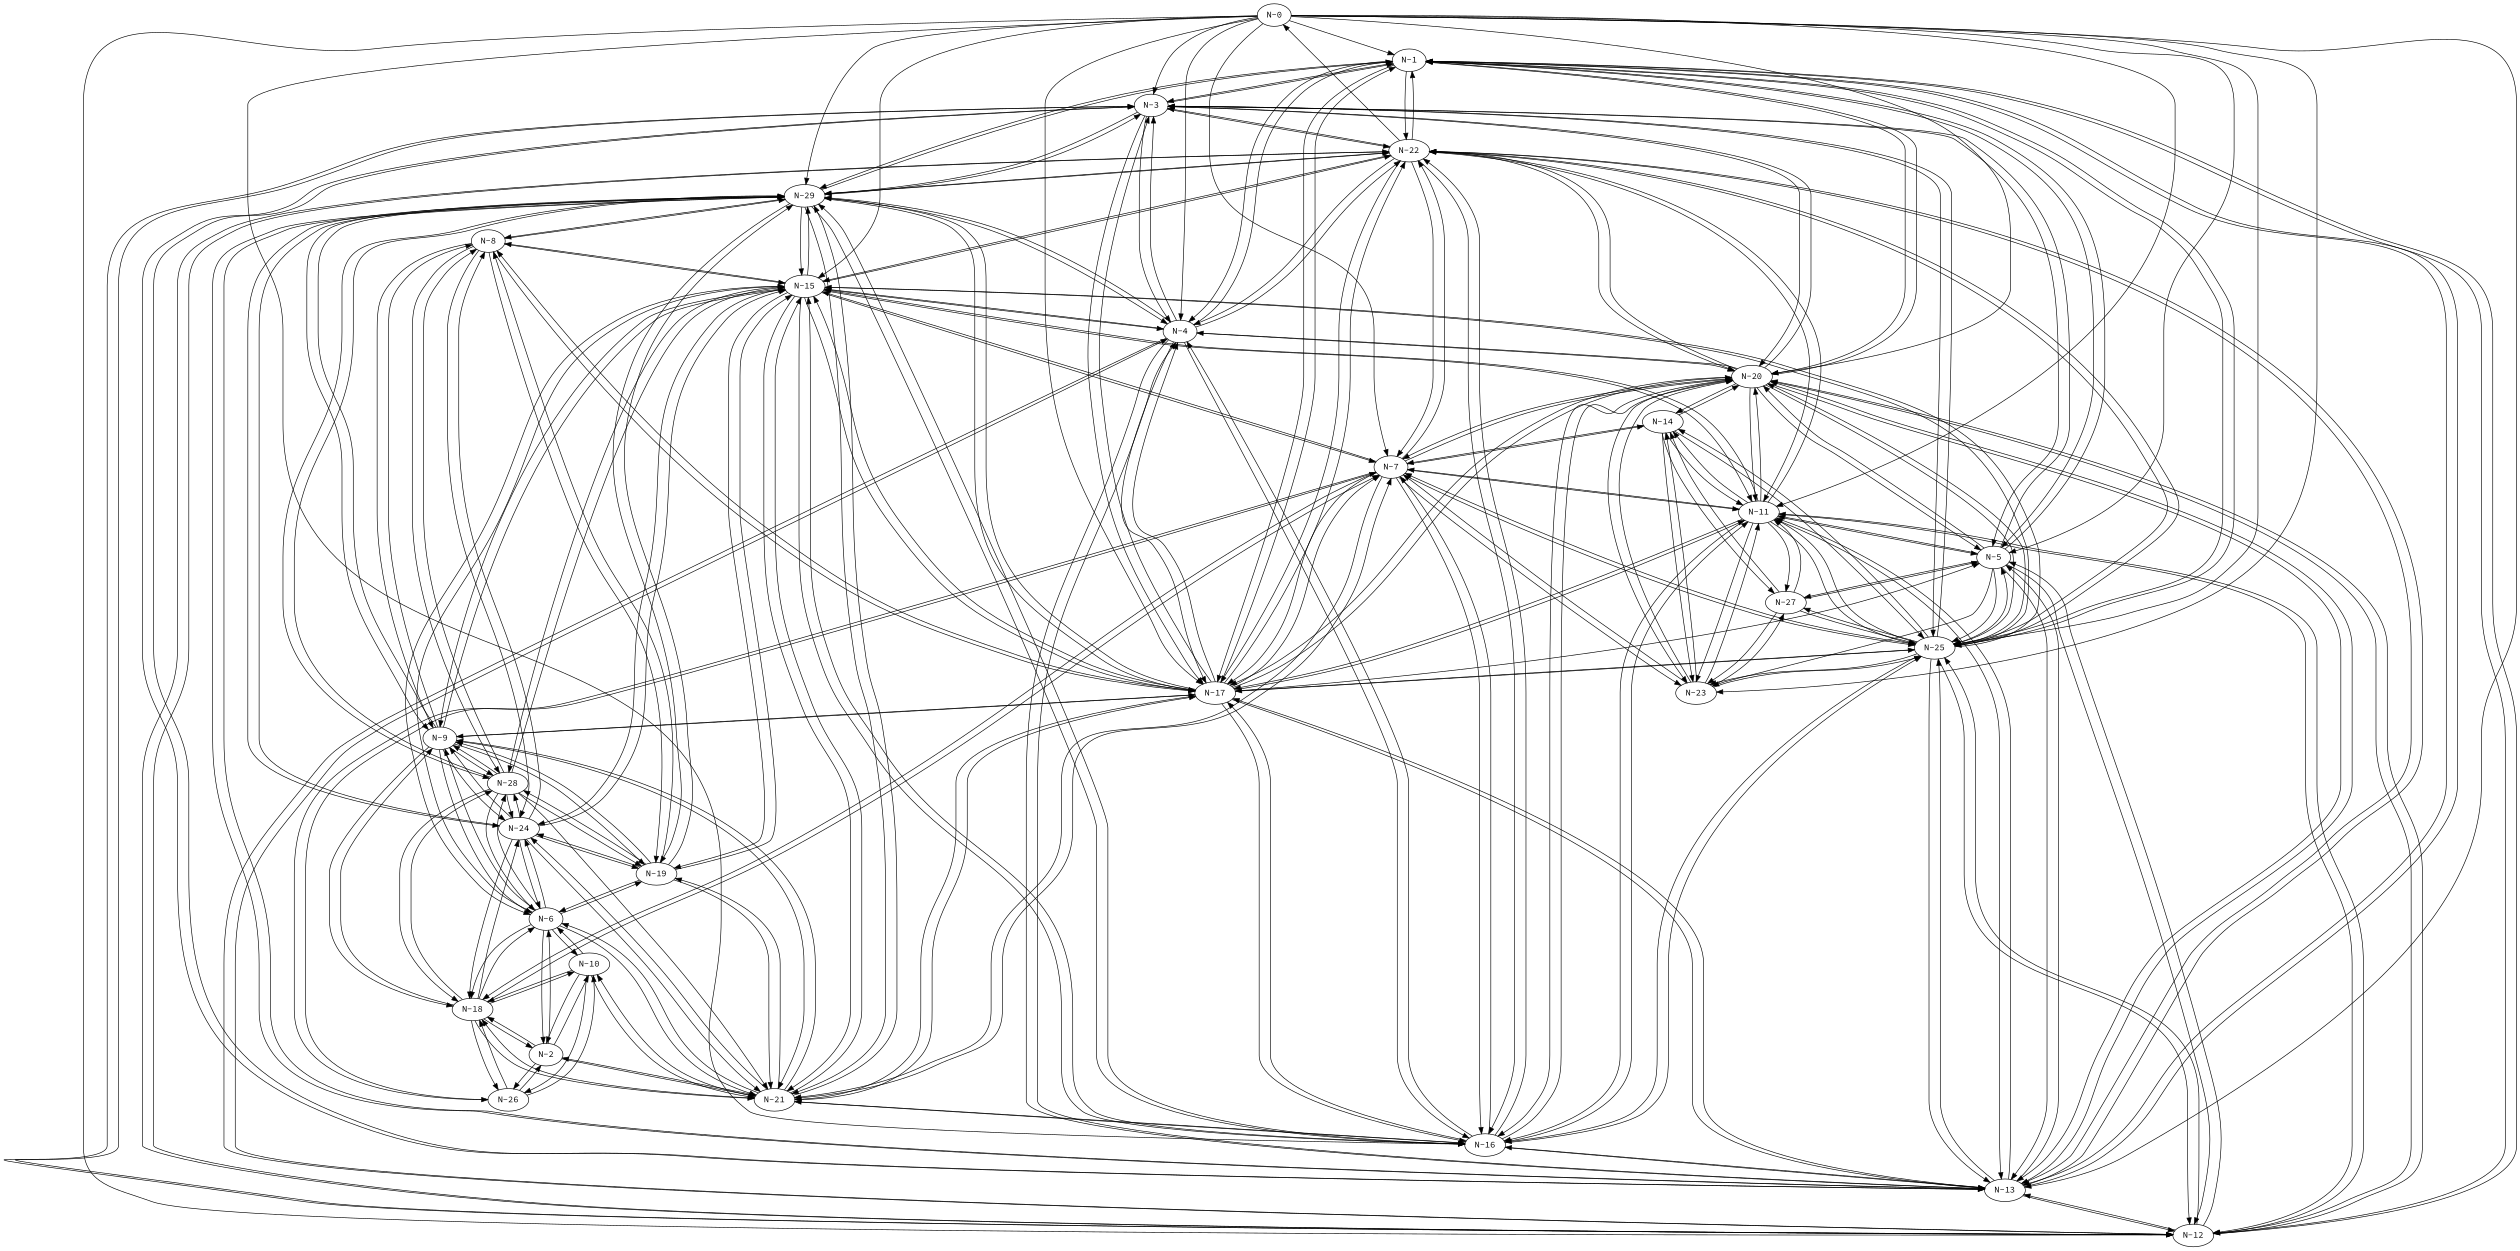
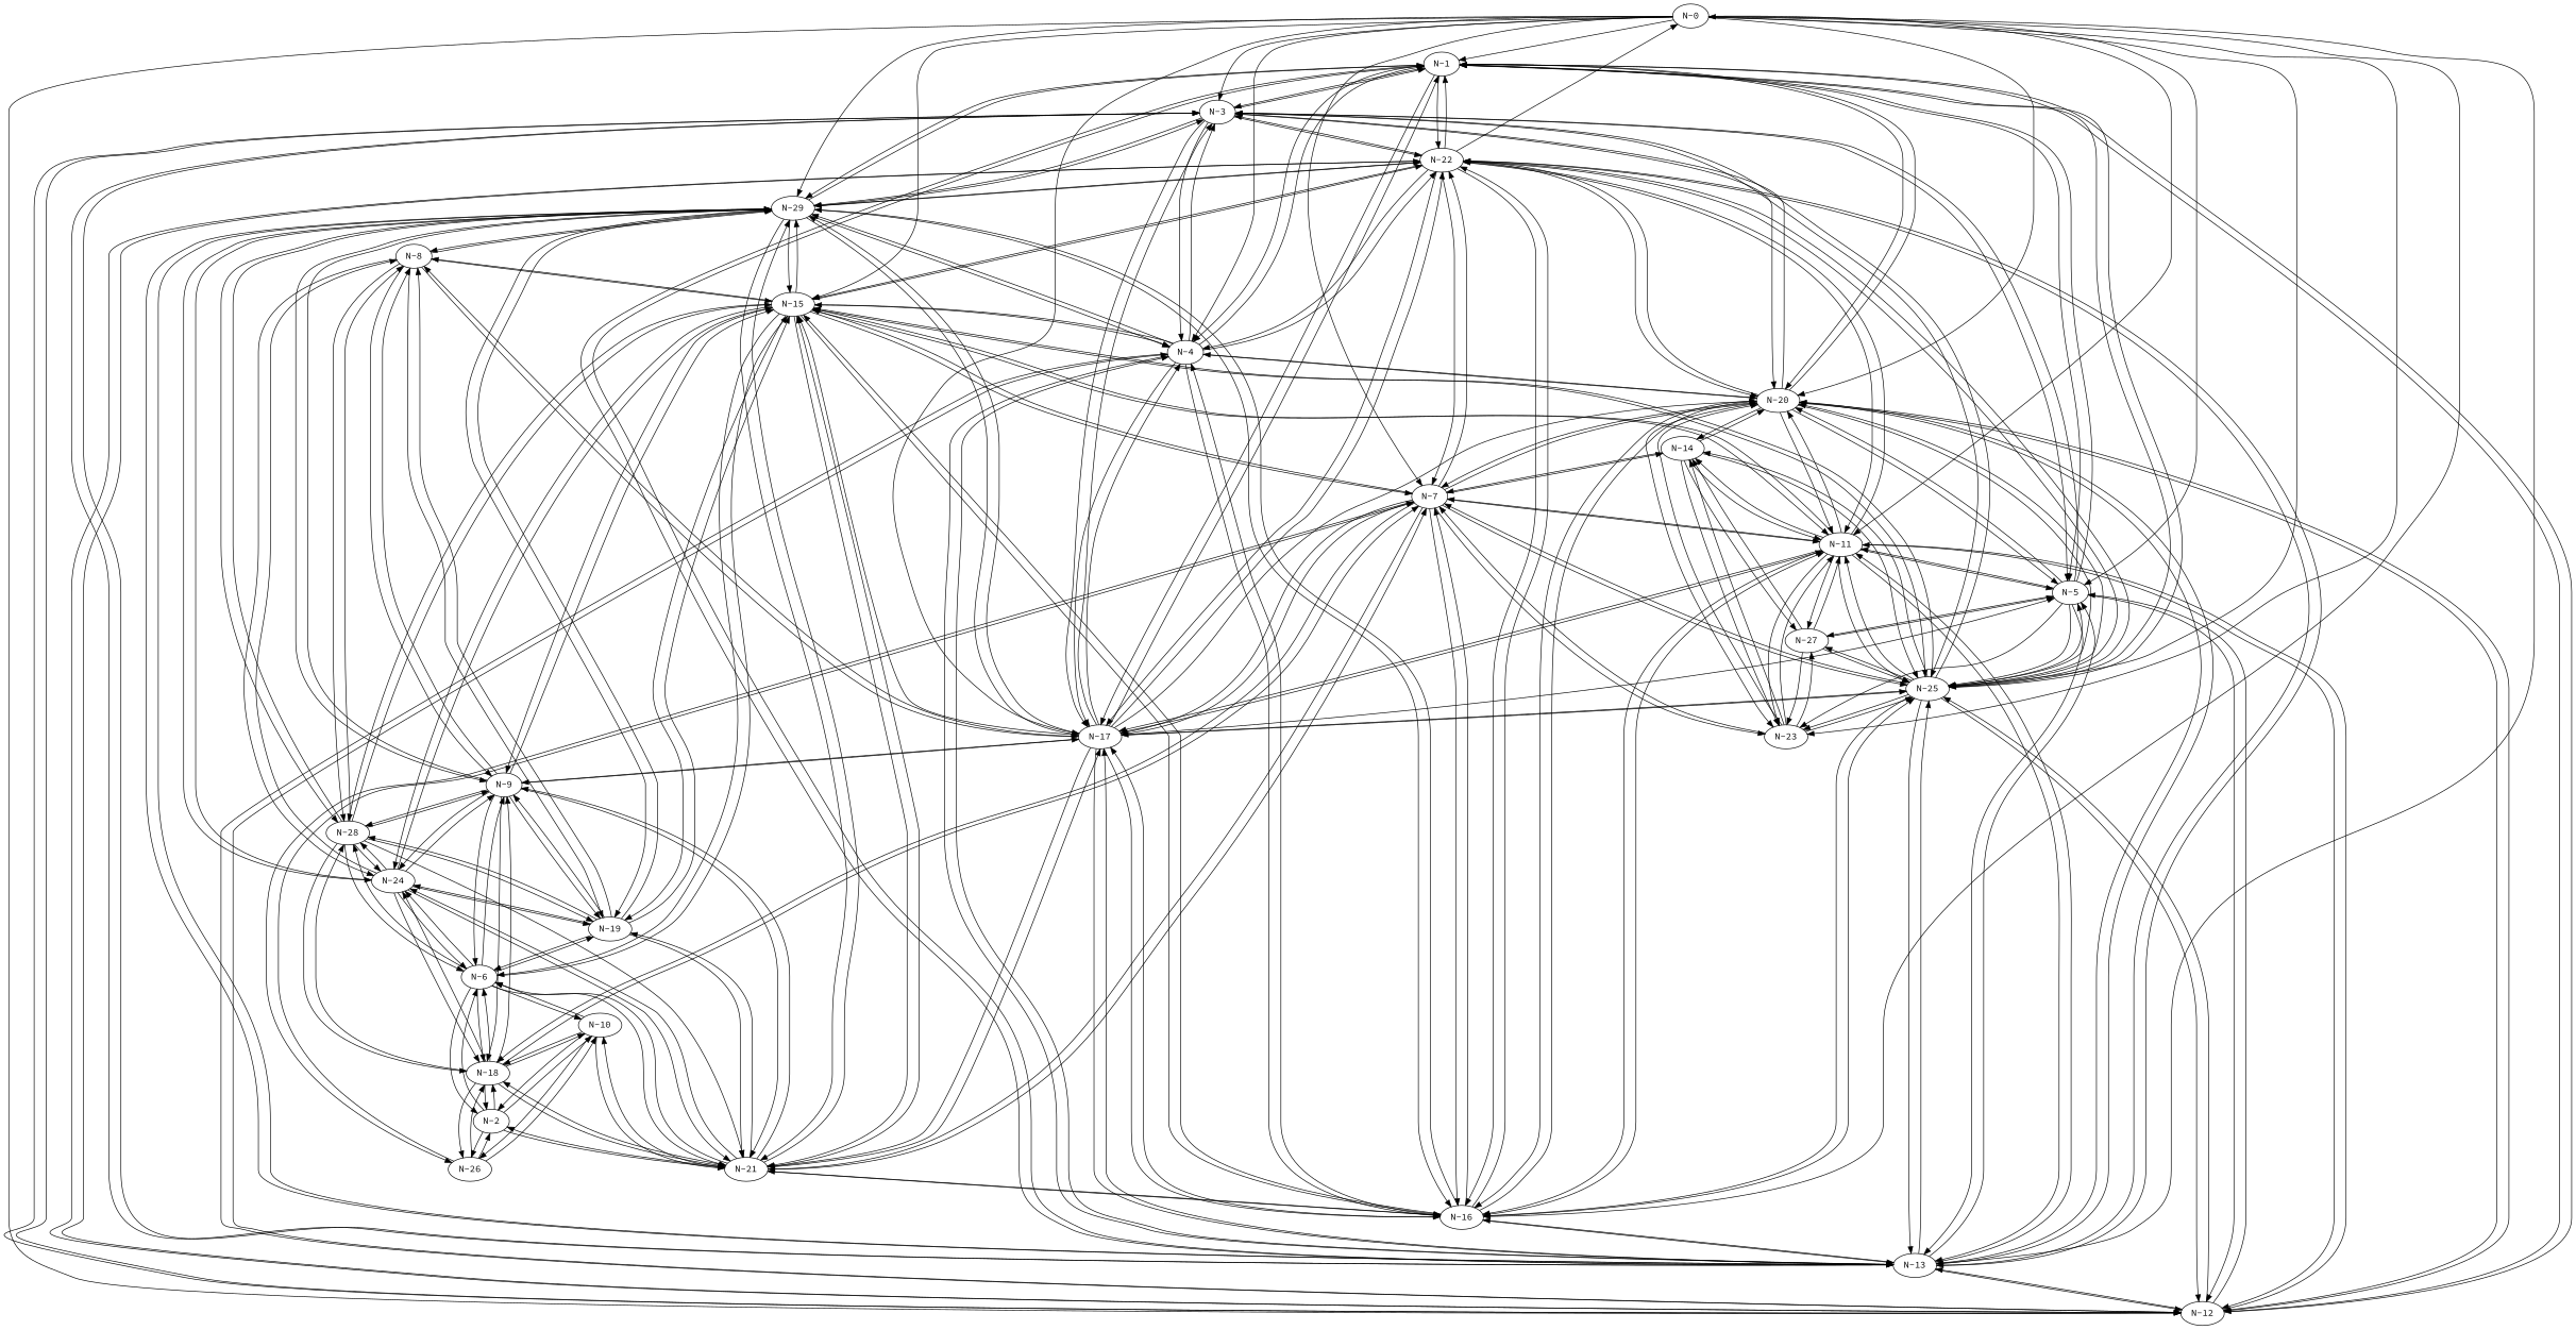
  digraph {
    fontname="Source Code Pro"
    node [fontname="Source Code Pro"]
    edge [fontname="Source Code Pro"]
    "N-0"
    "N-1"
    "N-3"
    "N-4"
    "N-5"
    "N-7"
    "N-11"
    "N-12"
    "N-13"
    "N-15"
    "N-16"
    "N-17"
    "N-20"
    "N-23"
    "N-25"
    "N-29"
    "N-22"
    "N-27"
    "N-18"
    "N-21"
    "N-26"
    "N-14"
    "N-6"
    "N-9"
    "N-19"
    "N-24"
    "N-28"
    "N-8"
    "N-2"
    "N-10"
    "N-0" -> "N-1"
    "N-0" -> "N-3"
    "N-0" -> "N-4"
    "N-0" -> "N-5"
    "N-0" -> "N-7"
    "N-0" -> "N-11"
    "N-0" -> "N-12"
-   "N-0" -> "N-13"
+   "N-13" -> "N-0"
    "N-0" -> "N-15"
    "N-0" -> "N-16"
    "N-0" -> "N-17"
    "N-0" -> "N-20"
    "N-0" -> "N-23"
    "N-0" -> "N-25"
    "N-0" -> "N-29"
    "N-1" -> "N-3"
    "N-1" -> "N-4"
    "N-1" -> "N-5"
    "N-1" -> "N-12"
    "N-1" -> "N-13"
    "N-1" -> "N-17"
    "N-1" -> "N-20"
    "N-1" -> "N-25"
    "N-1" -> "N-29"
    "N-1" -> "N-22"
    "N-3" -> "N-1"
    "N-3" -> "N-4"
    "N-3" -> "N-5"
    "N-3" -> "N-12"
    "N-3" -> "N-13"
    "N-3" -> "N-17"
    "N-3" -> "N-20"
    "N-3" -> "N-25"
    "N-3" -> "N-29"
    "N-3" -> "N-22"
    "N-4" -> "N-1"
    "N-4" -> "N-3"
    "N-4" -> "N-12"
    "N-4" -> "N-13"
    "N-4" -> "N-15"
    "N-4" -> "N-16"
    "N-4" -> "N-17"
    "N-4" -> "N-20"
    "N-4" -> "N-29"
    "N-4" -> "N-22"
    "N-5" -> "N-1"
    "N-5" -> "N-3"
    "N-5" -> "N-11"
    "N-5" -> "N-12"
    "N-5" -> "N-13"
    "N-5" -> "N-20"
    "N-5" -> "N-23"
    "N-5" -> "N-25"
    "N-5" -> "N-27"
    "N-7" -> "N-11"
    "N-7" -> "N-15"
    "N-7" -> "N-16"
    "N-7" -> "N-17"
    "N-7" -> "N-20"
    "N-7" -> "N-23"
    "N-7" -> "N-25"
    "N-7" -> "N-22"
    "N-7" -> "N-18"
    "N-7" -> "N-21"
    "N-7" -> "N-26"
    "N-7" -> "N-14"
    "N-11" -> "N-5"
    "N-11" -> "N-7"
    "N-11" -> "N-12"
    "N-11" -> "N-13"
    "N-11" -> "N-15"
    "N-11" -> "N-16"
    "N-11" -> "N-17"
    "N-11" -> "N-20"
    "N-11" -> "N-23"
    "N-11" -> "N-25"
    "N-11" -> "N-22"
    "N-11" -> "N-27"
    "N-11" -> "N-14"
    "N-12" -> "N-1"
    "N-12" -> "N-3"
    "N-12" -> "N-4"
    "N-12" -> "N-5"
    "N-12" -> "N-11"
    "N-12" -> "N-13"
    "N-12" -> "N-20"
    "N-12" -> "N-25"
    "N-12" -> "N-22"
    "N-13" -> "N-1"
    "N-13" -> "N-3"
    "N-13" -> "N-4"
    "N-13" -> "N-5"
    "N-13" -> "N-11"
    "N-13" -> "N-12"
    "N-13" -> "N-16"
    "N-13" -> "N-17"
    "N-13" -> "N-20"
    "N-13" -> "N-25"
    "N-13" -> "N-29"
    "N-13" -> "N-22"
    "N-15" -> "N-4"
    "N-15" -> "N-7"
    "N-15" -> "N-11"
    "N-15" -> "N-16"
-   "N-15" -> "N-17"
    "N-15" -> "N-25"
    "N-15" -> "N-29"
    "N-15" -> "N-22"
    "N-15" -> "N-21"
    "N-15" -> "N-6"
    "N-15" -> "N-9"
    "N-15" -> "N-19"
    "N-15" -> "N-24"
    "N-15" -> "N-28"
    "N-15" -> "N-8"
    "N-16" -> "N-4"
    "N-16" -> "N-7"
    "N-16" -> "N-11"
    "N-16" -> "N-13"
    "N-16" -> "N-15"
    "N-16" -> "N-17"
    "N-16" -> "N-20"
    "N-16" -> "N-25"
    "N-16" -> "N-29"
    "N-16" -> "N-22"
    "N-16" -> "N-21"
    "N-17" -> "N-1"
    "N-17" -> "N-3"
    "N-17" -> "N-4"
    "N-17" -> "N-5"
    "N-17" -> "N-7"
    "N-17" -> "N-11"
    "N-17" -> "N-13"
    "N-17" -> "N-15"
    "N-17" -> "N-16"
    "N-17" -> "N-20"
    "N-17" -> "N-25"
    "N-17" -> "N-29"
    "N-17" -> "N-22"
    "N-17" -> "N-21"
    "N-17" -> "N-9"
    "N-17" -> "N-8"
    "N-20" -> "N-1"
    "N-20" -> "N-3"
    "N-20" -> "N-4"
    "N-20" -> "N-5"
    "N-20" -> "N-7"
    "N-20" -> "N-11"
    "N-20" -> "N-12"
    "N-20" -> "N-13"
    "N-20" -> "N-16"
-   "N-20" -> "N-17"
    "N-20" -> "N-23"
    "N-20" -> "N-25"
    "N-20" -> "N-22"
    "N-20" -> "N-14"
    "N-23" -> "N-7"
    "N-23" -> "N-11"
    "N-23" -> "N-20"
    "N-23" -> "N-25"
    "N-23" -> "N-27"
    "N-23" -> "N-14"
    "N-25" -> "N-1"
    "N-25" -> "N-3"
    "N-25" -> "N-5"
    "N-25" -> "N-7"
    "N-25" -> "N-11"
    "N-25" -> "N-12"
    "N-25" -> "N-13"
    "N-25" -> "N-15"
    "N-25" -> "N-16"
    "N-25" -> "N-17"
    "N-25" -> "N-20"
    "N-25" -> "N-23"
    "N-25" -> "N-22"
    "N-25" -> "N-27"
    "N-25" -> "N-14"
    "N-29" -> "N-1"
    "N-29" -> "N-3"
    "N-29" -> "N-4"
    "N-29" -> "N-13"
    "N-29" -> "N-15"
    "N-29" -> "N-16"
    "N-29" -> "N-17"
    "N-29" -> "N-22"
    "N-29" -> "N-21"
    "N-29" -> "N-9"
    "N-29" -> "N-19"
    "N-29" -> "N-24"
    "N-29" -> "N-28"
    "N-29" -> "N-8"
    "N-22" -> "N-0"
    "N-22" -> "N-1"
    "N-22" -> "N-3"
    "N-22" -> "N-4"
    "N-22" -> "N-7"
    "N-22" -> "N-11"
    "N-22" -> "N-12"
    "N-22" -> "N-13"
    "N-22" -> "N-15"
    "N-22" -> "N-16"
    "N-22" -> "N-17"
    "N-22" -> "N-20"
    "N-22" -> "N-25"
    "N-22" -> "N-29"
    "N-27" -> "N-5"
    "N-27" -> "N-11"
    "N-27" -> "N-23"
    "N-27" -> "N-25"
    "N-27" -> "N-14"
    "N-18" -> "N-7"
    "N-18" -> "N-21"
    "N-18" -> "N-26"
    "N-18" -> "N-6"
    "N-18" -> "N-9"
    "N-18" -> "N-24"
    "N-18" -> "N-28"
    "N-18" -> "N-2"
    "N-18" -> "N-10"
    "N-21" -> "N-7"
    "N-21" -> "N-15"
    "N-21" -> "N-16"
    "N-21" -> "N-17"
    "N-21" -> "N-29"
    "N-21" -> "N-18"
    "N-21" -> "N-6"
    "N-21" -> "N-9"
    "N-21" -> "N-19"
    "N-21" -> "N-24"
    "N-21" -> "N-2"
    "N-21" -> "N-10"
    "N-26" -> "N-7"
    "N-26" -> "N-18"
    "N-26" -> "N-2"
    "N-26" -> "N-10"
    "N-14" -> "N-7"
    "N-14" -> "N-11"
    "N-14" -> "N-20"
    "N-14" -> "N-23"
    "N-14" -> "N-25"
    "N-14" -> "N-27"
    "N-6" -> "N-15"
    "N-6" -> "N-18"
    "N-6" -> "N-21"
    "N-6" -> "N-9"
    "N-6" -> "N-19"
    "N-6" -> "N-24"
    "N-6" -> "N-28"
    "N-6" -> "N-2"
    "N-6" -> "N-10"
    "N-9" -> "N-15"
    "N-9" -> "N-17"
    "N-9" -> "N-29"
    "N-9" -> "N-18"
    "N-9" -> "N-21"
    "N-9" -> "N-6"
    "N-9" -> "N-19"
    "N-9" -> "N-24"
    "N-9" -> "N-28"
    "N-9" -> "N-8"
    "N-19" -> "N-15"
    "N-19" -> "N-29"
    "N-19" -> "N-21"
    "N-19" -> "N-6"
    "N-19" -> "N-9"
    "N-19" -> "N-24"
    "N-19" -> "N-28"
    "N-19" -> "N-8"
    "N-24" -> "N-15"
    "N-24" -> "N-29"
    "N-24" -> "N-18"
    "N-24" -> "N-21"
    "N-24" -> "N-6"
    "N-24" -> "N-9"
    "N-24" -> "N-19"
    "N-24" -> "N-28"
    "N-24" -> "N-8"
    "N-28" -> "N-15"
    "N-28" -> "N-29"
    "N-28" -> "N-18"
    "N-28" -> "N-21"
    "N-28" -> "N-6"
    "N-28" -> "N-9"
    "N-28" -> "N-19"
    "N-28" -> "N-24"
    "N-28" -> "N-8"
    "N-8" -> "N-15"
    "N-8" -> "N-17"
    "N-8" -> "N-29"
    "N-8" -> "N-9"
    "N-8" -> "N-19"
    "N-8" -> "N-24"
    "N-8" -> "N-28"
    "N-2" -> "N-18"
    "N-2" -> "N-21"
    "N-2" -> "N-26"
    "N-2" -> "N-6"
    "N-2" -> "N-10"
    "N-10" -> "N-18"
    "N-10" -> "N-21"
    "N-10" -> "N-26"
    "N-10" -> "N-6"
    "N-10" -> "N-2"
  }
